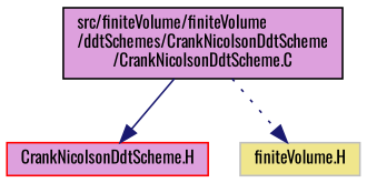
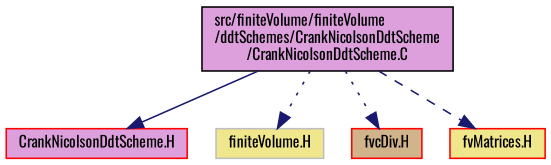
  digraph {
    fontname=Oswald
    node [color=red fillcolor=plum fontname=Oswald fontsize=10 shape=record style=filled]
    edge [color=midnightblue fontname=Oswald fontsize=10 labelfontname=Helvetica labelfontsize=10 style=dotted]
    n1 [color=black fontcolor=black height=0.2 label="src/finiteVolume/finiteVolume\l/ddtSchemes/CrankNicolsonDdtScheme\l/CrankNicolsonDdtScheme.C" width=0.4]
    n2 [height=0.2 label="CrankNicolsonDdtScheme.H" width=0.4]
    n3 [color=grey75 fillcolor=khaki height=0.2 label="finiteVolume.H" width=0.4]
+   n4 [fillcolor=tan height=0.2 label="fvcDiv.H" width=0.4]
+   n5 [fillcolor=khaki height=0.2 label="fvMatrices.H" width=0.4]
    n1 -> n2 [style=solid]
    n1 -> n3
+   n1 -> n4
+   n1 -> n5 [style=dashed]
  }
